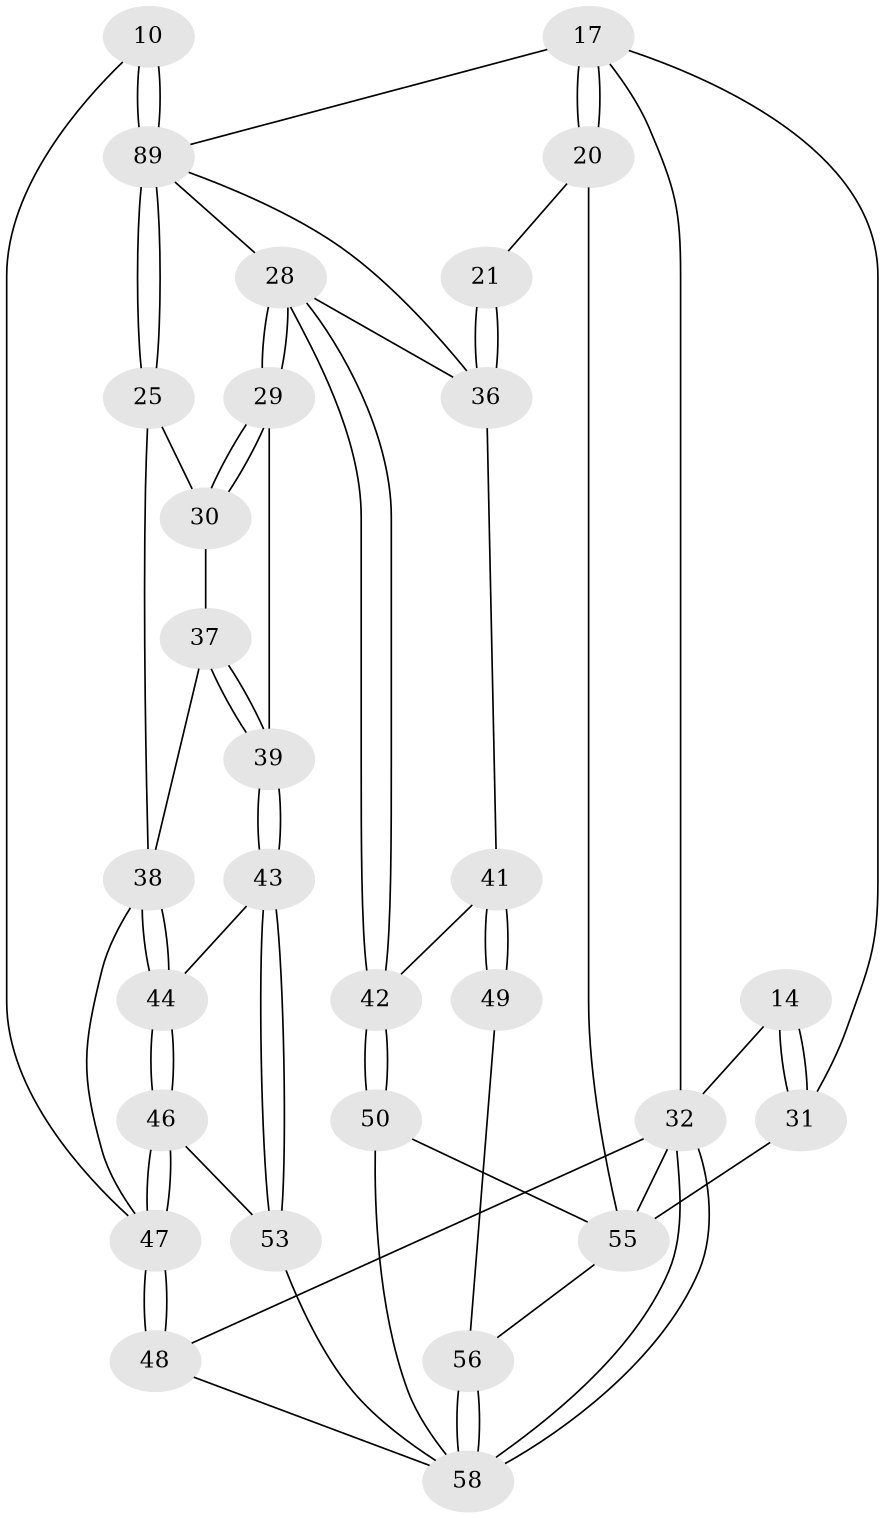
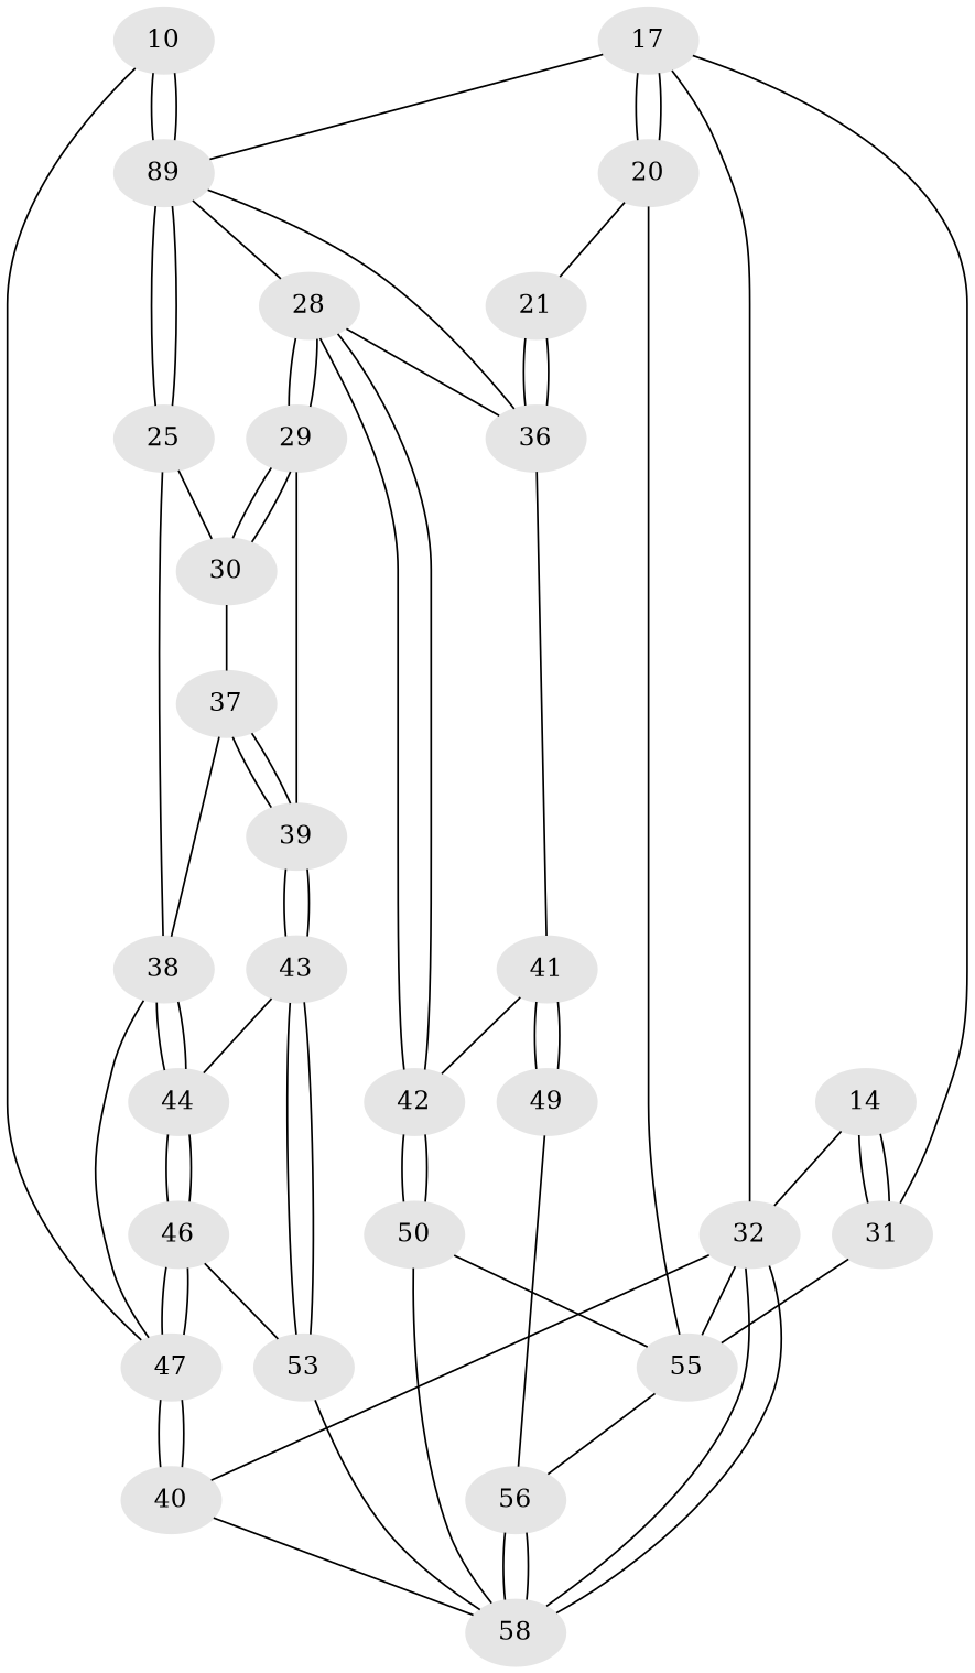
  graph {
    node [color=gray90 style=filled]
    10 [super="+9"]
    n2 [label=89 super="+18"]
    47 [super="+27+12"]
    25
    28 [super="+24"]
    36 [super="+23+22"]
-   48 [super="+3"]
+   48 [super="+3" label=40]
    14 [super="+13"]
    31 [super="+16"]
    32 [super="+2"]
    55 [super="+35+54"]
    58 [super="+57+52"]
    17 [super="+15"]
    20
    21
    30
    38 [super="+26"]
    29
    42
    41 [super="+40"]
    56
    37
    44
    39
    50
    43
    49 [super="+45"]
    46
    53
    10 -- n2 [weight=2]
    10 -- n2
    10 -- 47 [weight=2]
    n2 -- 25
    n2 -- 25
    n2 -- 28
    n2 -- 36
    47 -- 48 [weight=3]
    47 -- 48
    25 -- 30
    25 -- 38
    28 -- 36
    28 -- 29
    28 -- 29
    28 -- 42
    28 -- 42
    36 -- 41
    48 -- 58
    14 -- 31 [weight=2]
    14 -- 31
    14 -- 32
    31 -- 55
    32 -- 48 [weight=2]
    32 -- 55
    32 -- 58
    32 -- 58
    55 -- 56
    17 -- n2
    17 -- 31
    17 -- 32
    17 -- 20
    17 -- 20
    20 -- 55
    20 -- 21
    21 -- 36 [weight=2]
    21 -- 36
    30 -- 37
    38 -- 47
    38 -- 44
    38 -- 44
    29 -- 30
    29 -- 30
    29 -- 39
    42 -- 50
    42 -- 50
    41 -- 42
    41 -- 49 [weight=2]
    41 -- 49
    56 -- 58 [weight=2]
    56 -- 58
    37 -- 38
    37 -- 39
    37 -- 39
    44 -- 46
    44 -- 46
    39 -- 43
    39 -- 43
    50 -- 55
    50 -- 58
    43 -- 44
    43 -- 53
    43 -- 53
    49 -- 56 [weight=2]
    46 -- 47
    46 -- 47
    46 -- 53
    53 -- 58
  }
